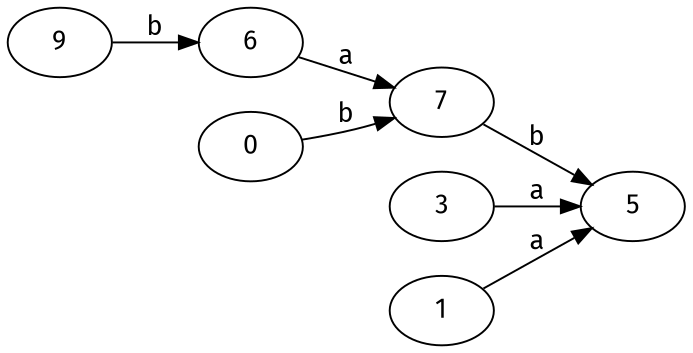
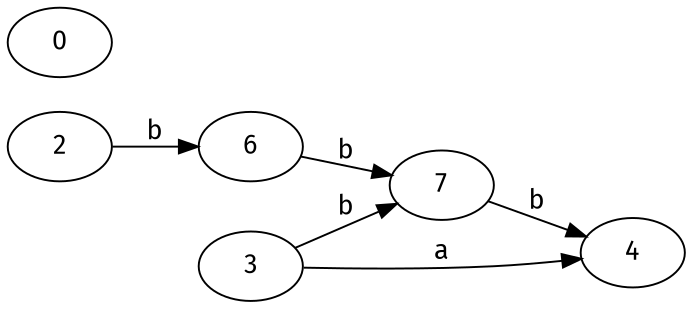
  strict digraph {
    fontname="Fira Sans"
    rankdir=LR
    node [fontname="Fira Sans"]
    edge [fontname="Fira Sans"]
-   2 [label=9]
+   2
    6
    7
    3
-   4 [label=5]
+   4
    0
-   1
    2 -> 6 [label=b]
-   6 -> 7 [label=a]
+   6 -> 7 [label=b]
    7 -> 4 [label=b]
-   0 -> 7 [label=b]
+   3 -> 7 [label=b]
    3 -> 4 [label=a]
-   1 -> 4 [label=a]
  }
